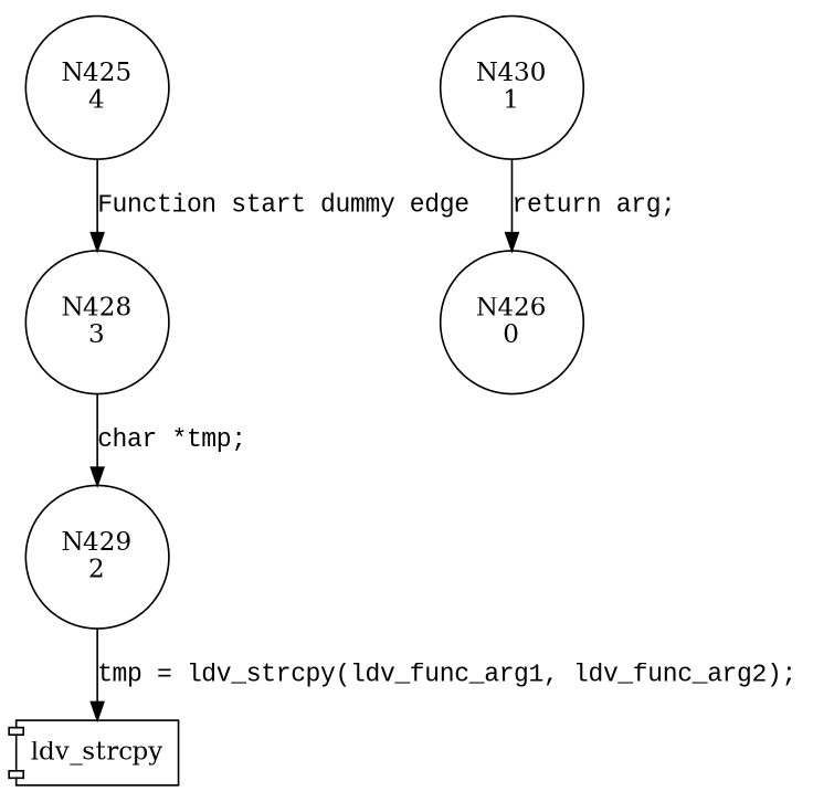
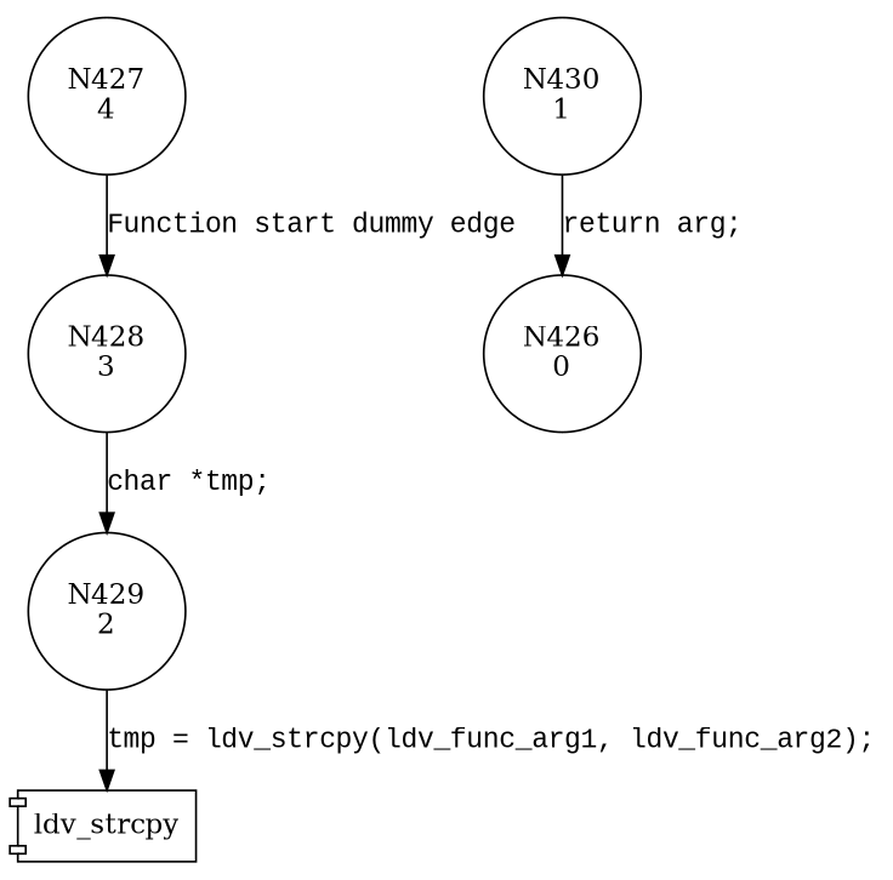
  digraph {
    node [shape=circle]
    edge [fontname="Courier New"]
-   n1 [label="N425\n4"]
+   n1 [label="N427\n4"]
    n2 [label="N428\n3"]
    n3 [label="N429\n2"]
    n4 [label=ldv_strcpy shape=component]
    n5 [label="N430\n1"]
    n6 [label="N426\n0"]
    n1 -> n2 [label="Function start dummy edge"]
    n2 -> n3 [label="char *tmp;"]
    n3 -> n4 [label="tmp = ldv_strcpy(ldv_func_arg1, ldv_func_arg2);"]
    n5 -> n6 [label="return arg;"]
  }
